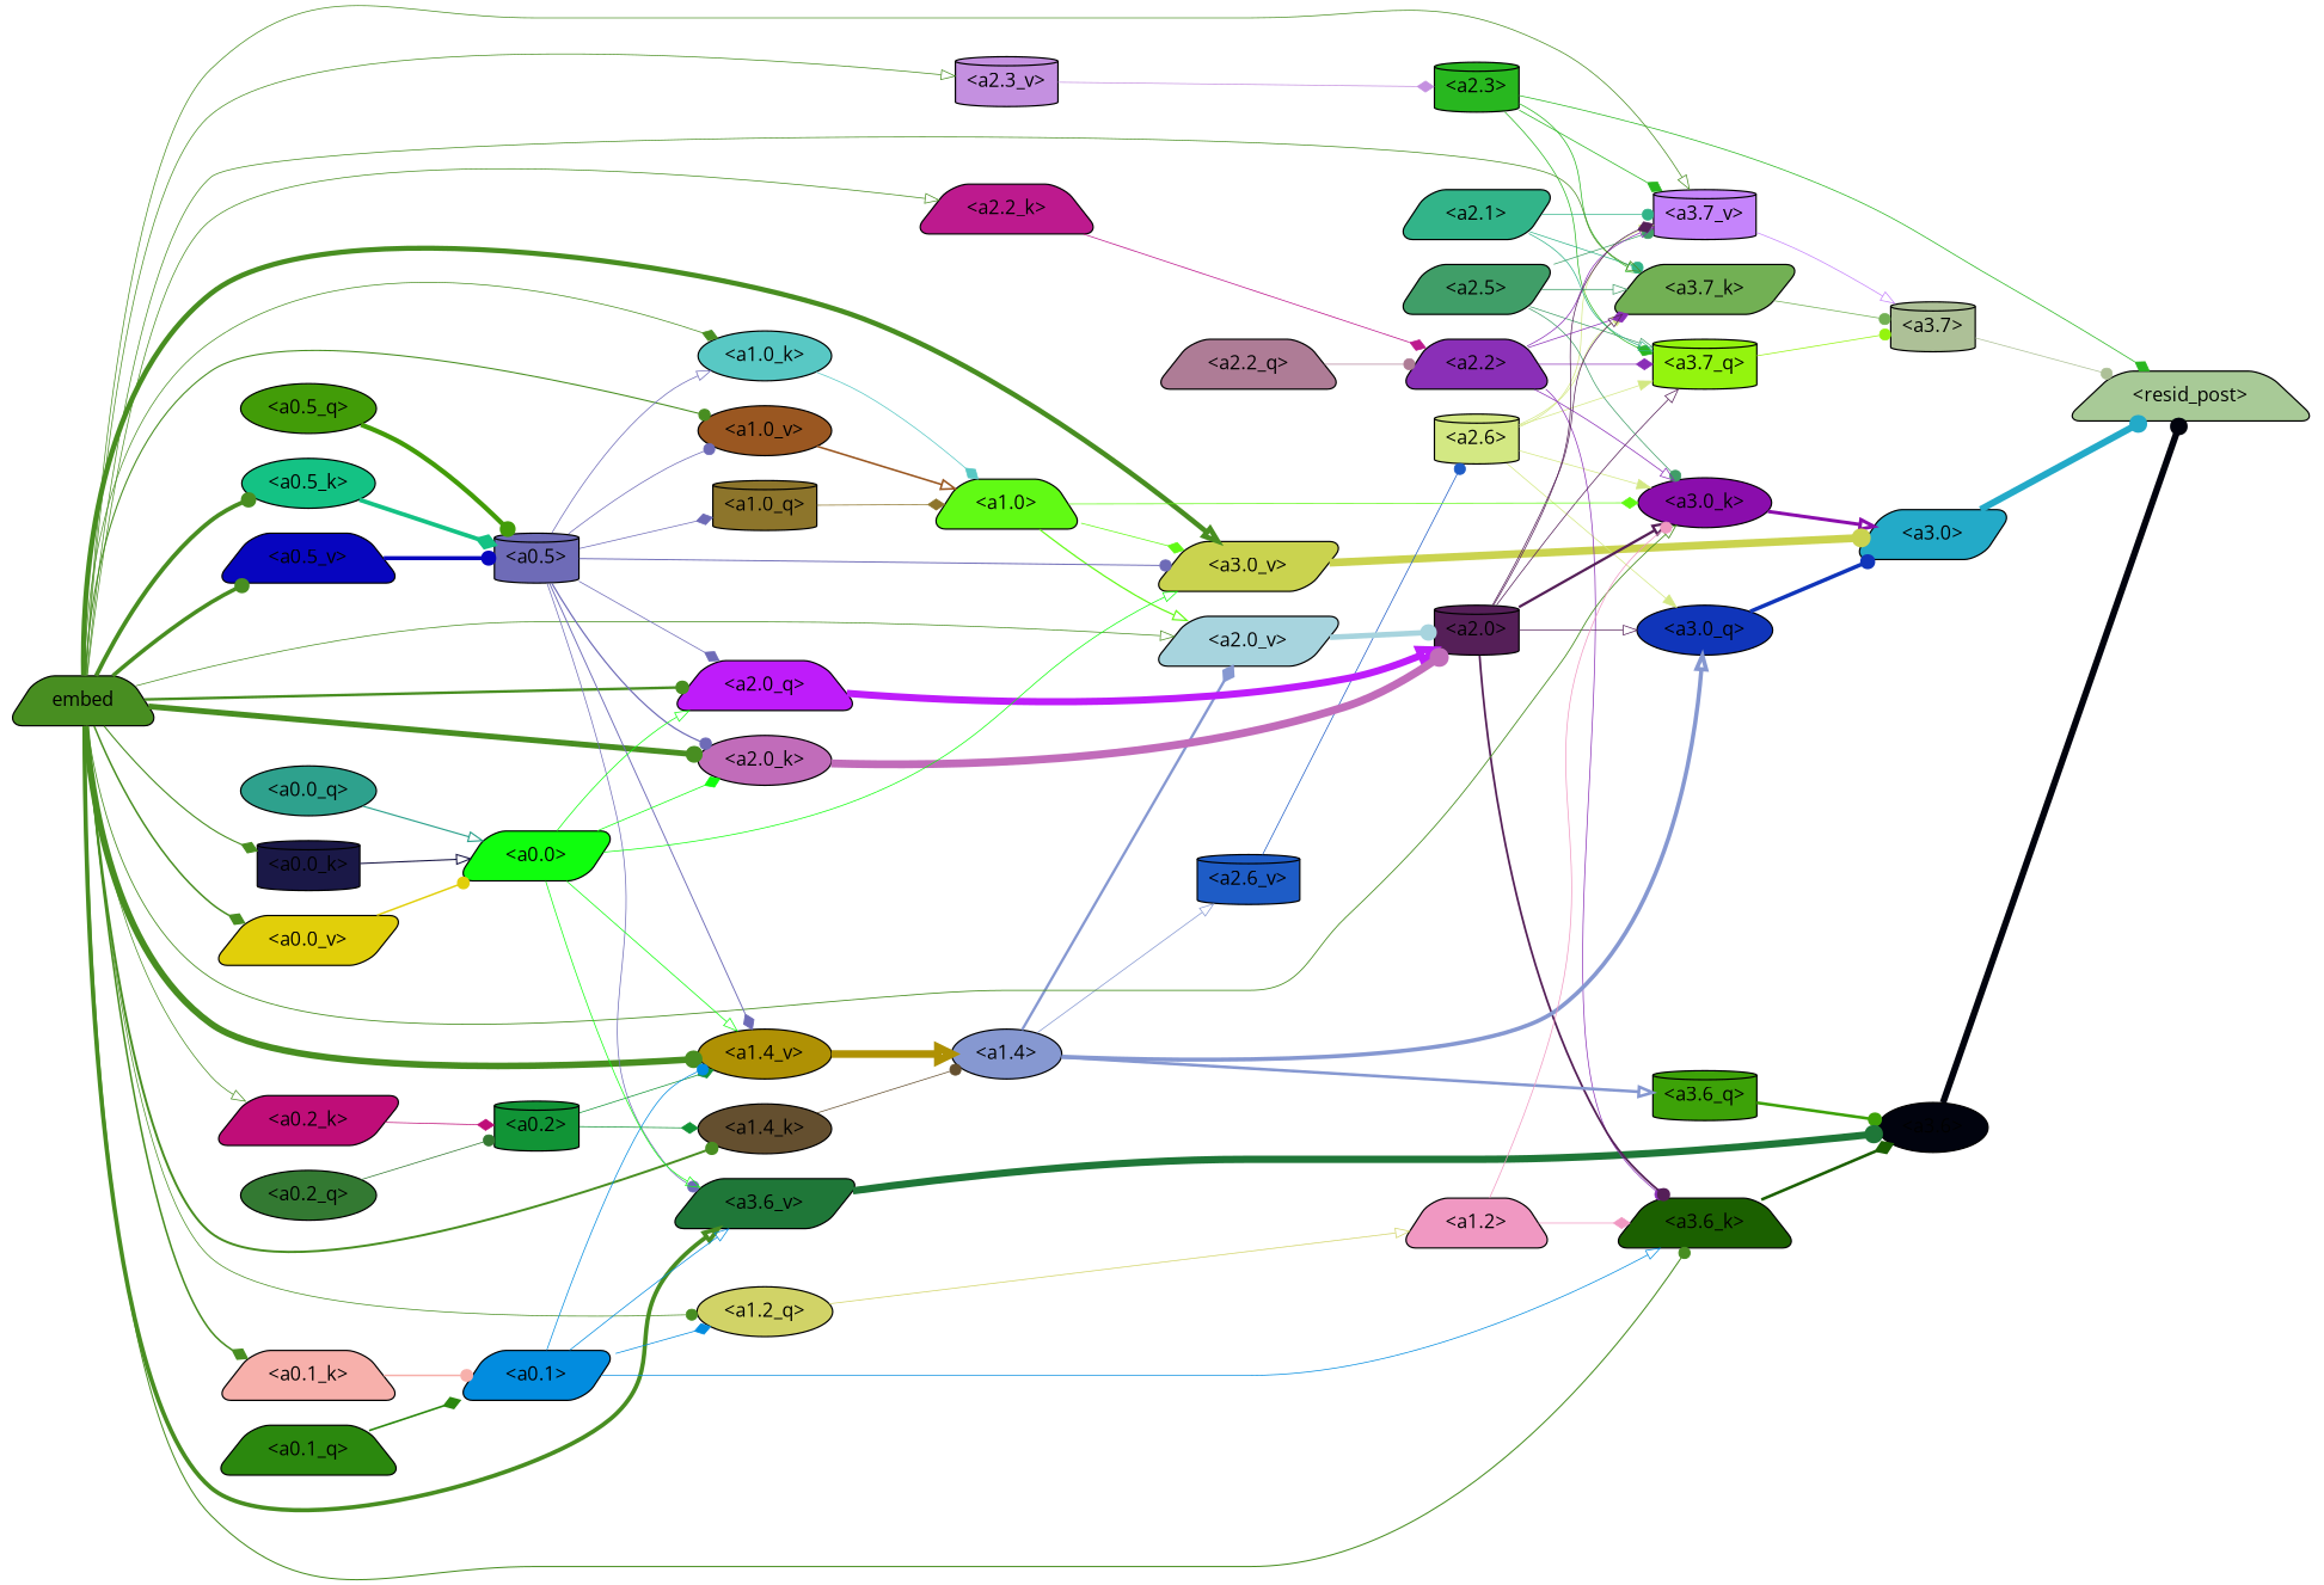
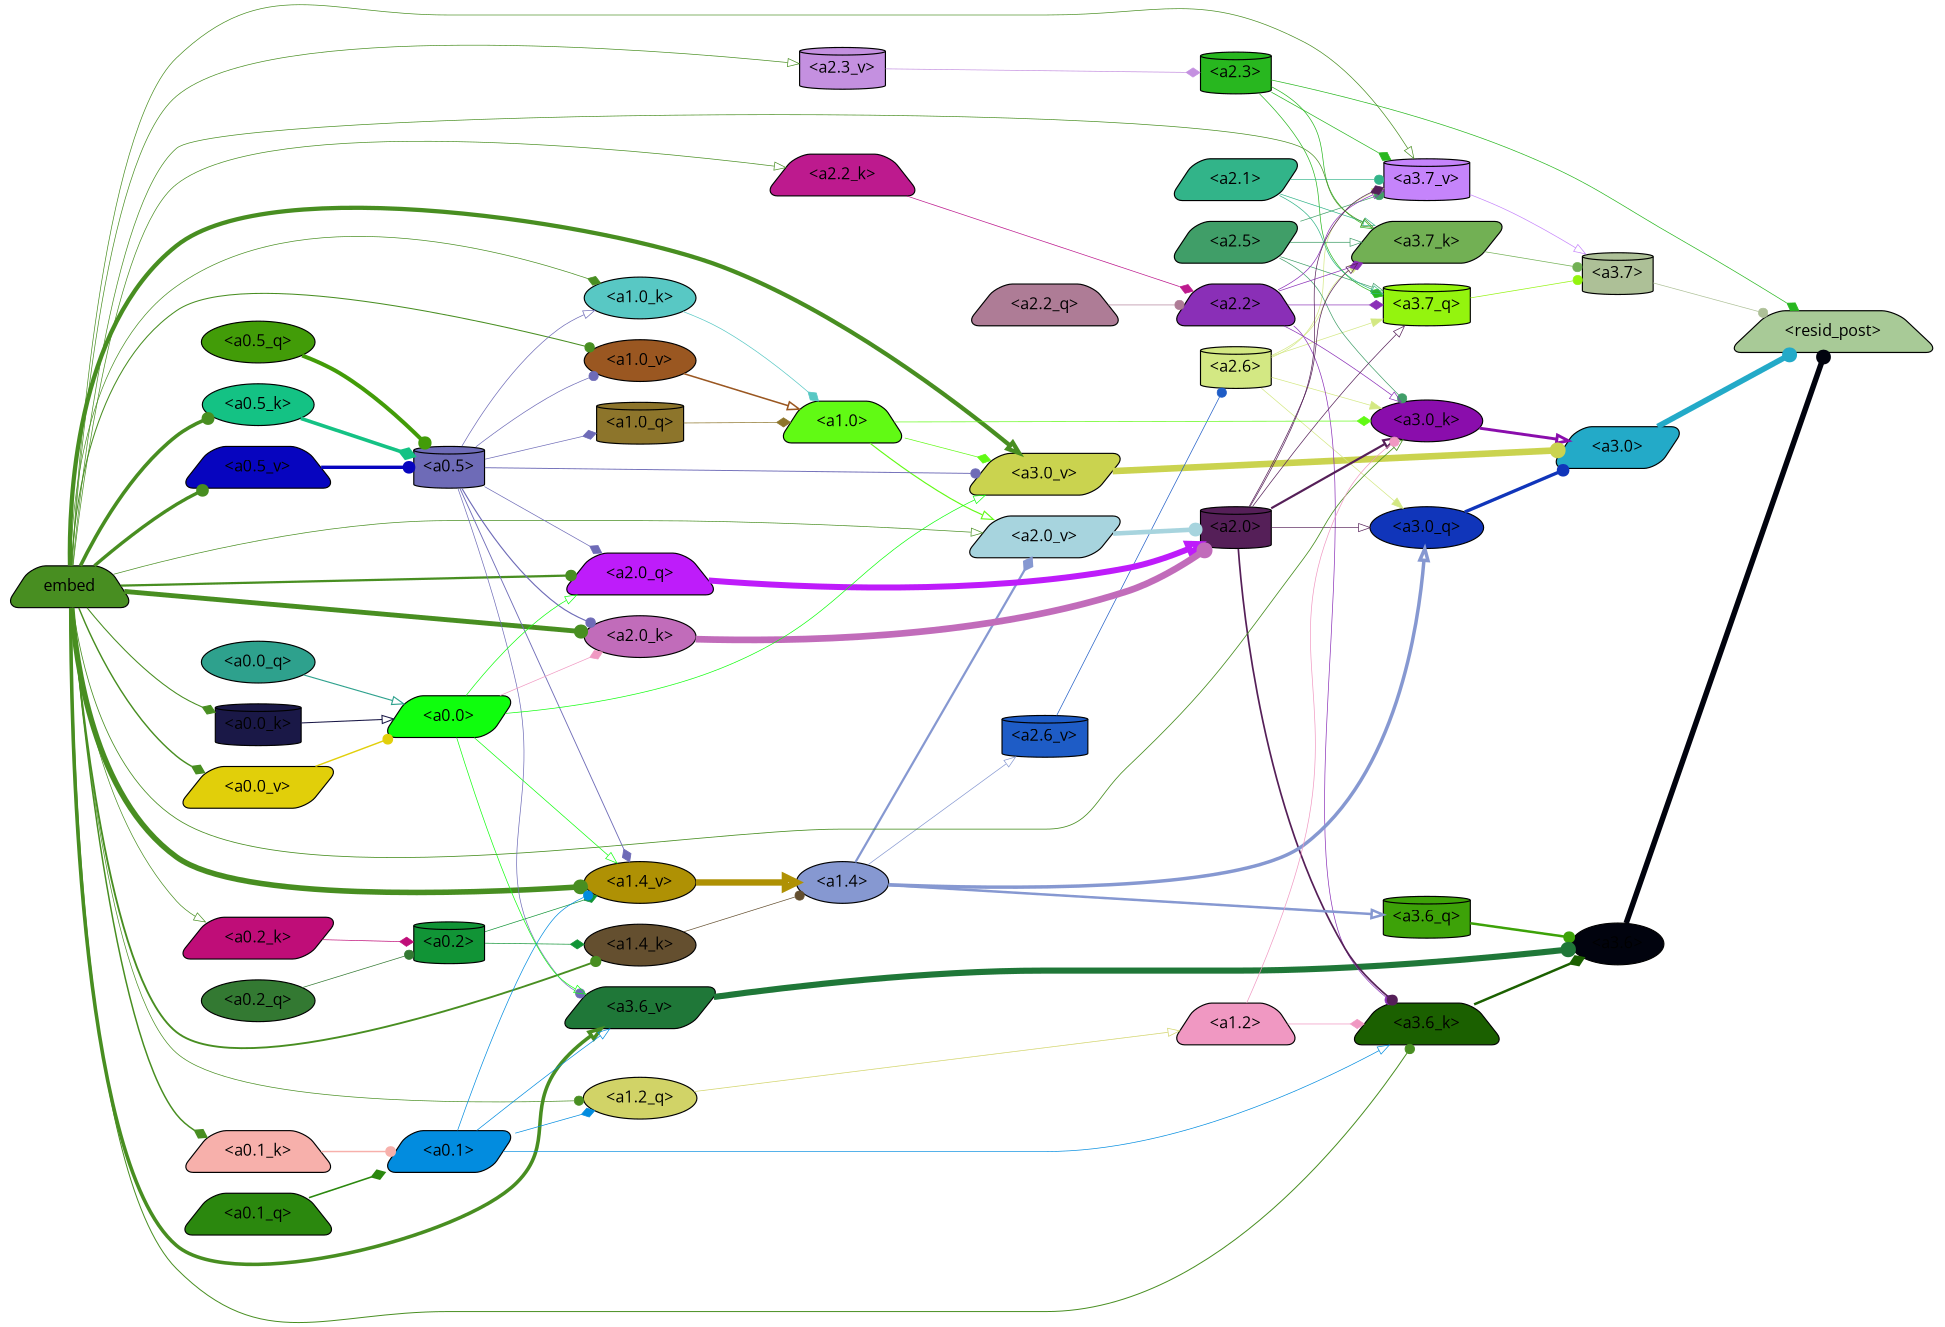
  strict digraph {
    fontname="Open Sans"
    rankdir=LR
    splines=true
    node [color=black fontname="Open Sans" shape=ellipse style="filled, rounded"]
    edge [arrowhead=dot color="#488e21" fontname="Open Sans" penwidth=0.6]
    "<a3.7>" [fillcolor="#adc097" shape=cylinder]
    "<resid_post>" [fillcolor="#a8ca97" shape=trapezium]
    "<a3.6>" [fillcolor="#01030e"]
    "<a3.0>" [fillcolor="#23aac8" shape=parallelogram]
    "<a2.3>" [fillcolor="#28b71f" shape=cylinder]
    "<a3.7_q>" [fillcolor="#94f40e" shape=cylinder]
    "<a3.7_k>" [fillcolor="#72b054" shape=parallelogram]
    "<a3.7_v>" [fillcolor="#c584fb" shape=cylinder]
    "<a3.6_q>" [fillcolor="#3da208" shape=cylinder]
    "<a3.0_q>" [fillcolor="#1035ba"]
    "<a3.6_k>" [fillcolor="#1b6000" shape=trapezium]
    "<a3.0_k>" [fillcolor="#8a0dac"]
    "<a3.6_v>" [fillcolor="#1f7738" shape=parallelogram]
    "<a3.0_v>" [fillcolor="#cad34f" shape=parallelogram]
    "<a2.6>" [fillcolor="#d3e883" shape=cylinder]
    "<a2.5>" [fillcolor="#409e68" shape=parallelogram]
    "<a2.2>" [fillcolor="#8a2fb7" shape=trapezium]
    "<a2.1>" [fillcolor="#32b489" shape=parallelogram]
    "<a2.0>" [fillcolor="#551f58" shape=cylinder]
    "<a1.4>" [fillcolor="#8698d1"]
    "<a2.6_v>" [fillcolor="#1e5cc6" shape=cylinder]
    "<a2.0_v>" [fillcolor="#a7d4de" shape=parallelogram]
    embed [fillcolor="#488e21" shape=trapezium]
    "<a2.0_q>" [fillcolor="#be1cfa" shape=trapezium]
    "<a2.2_k>" [fillcolor="#bd1a8e" shape=trapezium]
    "<a2.0_k>" [fillcolor="#c16cba"]
    "<a2.3_v>" [fillcolor="#c490e0" shape=cylinder]
    "<a1.2_q>" [fillcolor="#d1d367"]
    "<a1.4_k>" [fillcolor="#644f2f"]
    "<a1.0_k>" [fillcolor="#58c8c4"]
    "<a1.4_v>" [fillcolor="#af9104"]
    "<a1.0_v>" [fillcolor="#9a5721"]
    "<a0.5_k>" [fillcolor="#14c284"]
    "<a0.2_k>" [fillcolor="#bf0d78" shape=parallelogram]
    "<a0.1_k>" [fillcolor="#f7b0ab" shape=trapezium]
    "<a0.0_k>" [fillcolor="#1a1847" shape=cylinder]
    "<a0.5_v>" [fillcolor="#0705bf" shape=trapezium]
    "<a0.0_v>" [fillcolor="#e1cf0a" shape=parallelogram]
    "<a1.2>" [fillcolor="#f098c2" shape=trapezium]
    "<a1.0>" [fillcolor="#61fa14" shape=trapezium]
    "<a0.5>" [fillcolor="#6e6bb7" shape=cylinder]
    "<a0.2>" [fillcolor="#119436" shape=cylinder]
    "<a0.1>" [fillcolor="#028cdf" shape=parallelogram]
    "<a0.0>" [fillcolor="#0ffe0d" shape=parallelogram]
    "<a1.0_q>" [fillcolor="#8d752b" shape=cylinder]
    "<a2.2_q>" [fillcolor="#ae7c96" shape=trapezium]
    "<a0.5_q>" [fillcolor="#429c08"]
    "<a0.2_q>" [fillcolor="#337932"]
    "<a0.1_q>" [fillcolor="#2b880e" shape=trapezium]
    "<a0.0_q>" [fillcolor="#2ea18d"]
    "<a3.7>" -> "<resid_post>" [color="#adc097"]
    "<a3.6>" -> "<resid_post>" [color="#01030e" penwidth=4.7534414529800415]
    "<a3.0>" -> "<resid_post>" [color="#23aac8" penwidth=4.898576855659485]
    "<a2.3>" -> "<resid_post>" [arrowhead=diamond color="#28b71f"]
    "<a2.3>" -> "<a3.7_q>" [arrowhead=diamond color="#28b71f"]
    "<a2.3>" -> "<a3.7_k>" [arrowhead=onormal color="#28b71f"]
    "<a2.3>" -> "<a3.7_v>" [arrowhead=diamond color="#28b71f"]
    "<a3.7_q>" -> "<a3.7>" [color="#94f40e"]
    "<a3.7_k>" -> "<a3.7>" [color="#72b054"]
    "<a3.7_v>" -> "<a3.7>" [arrowhead=onormal color="#c584fb"]
    "<a3.6_q>" -> "<a3.6>" [color="#3da208" penwidth=2.160832464694977]
    "<a3.0_q>" -> "<a3.0>" [color="#1035ba" penwidth=2.870753765106201]
    "<a3.6_k>" -> "<a3.6>" [arrowhead=diamond color="#1b6000" penwidth=2.13908451795578]
    "<a3.0_k>" -> "<a3.0>" [arrowhead=onormal color="#8a0dac" penwidth=2.520303964614868]
    "<a3.6_v>" -> "<a3.6>" [color="#1f7738" penwidth=5.297133803367615]
    "<a3.0_v>" -> "<a3.0>" [color="#cad34f" penwidth=5.680712580680847]
    "<a2.6>" -> "<a3.7_q>" [color="#d3e883" arrowhead=""]
    "<a2.6>" -> "<a3.7_k>" [color="#d3e883" arrowhead=""]
    "<a2.6>" -> "<a3.7_v>" [color="#d3e883" arrowhead=""]
    "<a2.6>" -> "<a3.0_q>" [color="#d3e883" arrowhead=""]
    "<a2.6>" -> "<a3.0_k>" [color="#d3e883" arrowhead=""]
    "<a2.5>" -> "<a3.7_q>" [arrowhead=onormal color="#409e68"]
    "<a2.5>" -> "<a3.7_k>" [arrowhead=onormal color="#409e68"]
    "<a2.5>" -> "<a3.7_v>" [color="#409e68"]
    "<a2.5>" -> "<a3.0_k>" [color="#409e68"]
    "<a2.2>" -> "<a3.7_q>" [arrowhead=diamond color="#8a2fb7"]
    "<a2.2>" -> "<a3.7_k>" [arrowhead=diamond color="#8a2fb7"]
    "<a2.2>" -> "<a3.7_v>" [arrowhead=onormal color="#8a2fb7"]
    "<a2.2>" -> "<a3.6_k>" [color="#8a2fb7"]
    "<a2.2>" -> "<a3.0_k>" [arrowhead=onormal color="#8a2fb7"]
    "<a2.1>" -> "<a3.7_q>" [arrowhead=onormal color="#32b489"]
-   "<a2.1>" -> "<a3.7_k>" [color="#32b489"]
+   "<a2.1>" -> "<a3.7_k>" [arrowhead=onormal color="#32b489"]
    "<a2.1>" -> "<a3.7_v>" [color="#32b489"]
    "<a2.0>" -> "<a3.7_q>" [arrowhead=onormal color="#551f58"]
    "<a2.0>" -> "<a3.7_k>" [arrowhead=onormal color="#551f58"]
    "<a2.0>" -> "<a3.7_v>" [arrowhead=diamond color="#551f58"]
    "<a2.0>" -> "<a3.0_q>" [arrowhead=onormal color="#551f58"]
    "<a2.0>" -> "<a3.6_k>" [color="#551f58" penwidth=1.4784413101151586]
    "<a2.0>" -> "<a3.0_k>" [arrowhead=onormal color="#551f58" penwidth=1.8858084231615067]
    "<a1.4>" -> "<a3.6_q>" [arrowhead=onormal color="#8698d1" penwidth=2.149975523352623]
    "<a1.4>" -> "<a3.0_q>" [arrowhead=onormal color="#8698d1" penwidth=3.0018038749694824]
    "<a1.4>" -> "<a2.6_v>" [arrowhead=onormal color="#8698d1"]
    "<a1.4>" -> "<a2.0_v>" [arrowhead=diamond color="#8698d1" penwidth=1.925402581691742]
    "<a2.6_v>" -> "<a2.6>" [color="#1e5cc6"]
    "<a2.0_v>" -> "<a2.0>" [color="#a7d4de" penwidth=3.9731863737106323]
    embed -> "<a3.7_k>" [arrowhead=onormal]
    embed -> "<a3.7_v>" [arrowhead=onormal]
    embed -> "<a3.6_k>" [penwidth=0.8552796393632889]
    embed -> "<a3.0_k>" [arrowhead=onormal penwidth=0.691851794719696]
    embed -> "<a3.6_v>" [arrowhead=onormal penwidth=3.067279100418091]
    embed -> "<a3.0_v>" [arrowhead=onormal penwidth=3.6927278637886047]
    embed -> "<a2.0_v>" [arrowhead=onormal]
    embed -> "<a2.0_q>" [penwidth=1.944248914718628]
    embed -> "<a2.2_k>" [arrowhead=onormal]
    embed -> "<a2.0_k>" [penwidth=4.198909968137741]
    embed -> "<a2.3_v>" [arrowhead=onormal]
    embed -> "<a1.2_q>"
    embed -> "<a1.4_k>" [penwidth=1.6299549341201782]
    embed -> "<a1.0_k>" [arrowhead=diamond]
    embed -> "<a1.4_v>" [penwidth=4.780120432376862]
    embed -> "<a1.0_v>" [penwidth=0.8886437299661338]
    embed -> "<a0.5_k>" [penwidth=3.105745553970337]
    embed -> "<a0.2_k>" [arrowhead=onormal]
    embed -> "<a0.1_k>" [arrowhead=diamond penwidth=1.2916448712348938]
    embed -> "<a0.0_k>" [arrowhead=diamond penwidth=0.9117003679275513]
    embed -> "<a0.5_v>" [penwidth=2.905687689781189]
    embed -> "<a0.0_v>" [arrowhead=diamond penwidth=1.2382409572601318]
    "<a2.0_q>" -> "<a2.0>" [arrowhead=onormal color="#be1cfa" penwidth=5.1847569942474365]
    "<a2.2_k>" -> "<a2.2>" [arrowhead=diamond color="#bd1a8e" penwidth=0.6149471998214722]
    "<a2.0_k>" -> "<a2.0>" [color="#c16cba" penwidth=5.773491740226746]
    "<a2.3_v>" -> "<a2.3>" [arrowhead=diamond color="#c490e0"]
    "<a1.2_q>" -> "<a1.2>" [arrowhead=onormal color="#d1d367"]
    "<a1.4_k>" -> "<a1.4>" [color="#644f2f"]
    "<a1.0_k>" -> "<a1.0>" [arrowhead=diamond color="#58c8c4"]
    "<a1.4_v>" -> "<a1.4>" [arrowhead=onormal color="#af9104" penwidth=5.565408229827881]
    "<a1.0_v>" -> "<a1.0>" [arrowhead=onormal color="#9a5721" penwidth=1.3358666002750397]
    "<a0.5_k>" -> "<a0.5>" [arrowhead=diamond color="#14c284" penwidth=3.105746805667877]
    "<a0.2_k>" -> "<a0.2>" [arrowhead=diamond color="#bf0d78"]
    "<a0.1_k>" -> "<a0.1>" [color="#f7b0ab" penwidth=1.2916463017463684]
    "<a0.0_k>" -> "<a0.0>" [arrowhead=onormal color="#1a1847" penwidth=0.9117016792297363]
    "<a0.5_v>" -> "<a0.5>" [color="#0705bf" penwidth=2.9294926524162292]
    "<a0.0_v>" -> "<a0.0>" [color="#e1cf0a" penwidth=1.2382320165634155]
    "<a1.2>" -> "<a3.6_k>" [arrowhead=diamond color="#f098c2"]
    "<a1.2>" -> "<a3.0_k>" [color="#f098c2"]
    "<a1.0>" -> "<a3.0_k>" [arrowhead=diamond color="#61fa14"]
    "<a1.0>" -> "<a3.0_v>" [arrowhead=diamond color="#61fa14"]
    "<a1.0>" -> "<a2.0_v>" [arrowhead=onormal color="#61fa14" penwidth=0.9920598268508911]
    "<a0.5>" -> "<a3.6_v>" [color="#6e6bb7"]
    "<a0.5>" -> "<a3.0_v>" [color="#6e6bb7" penwidth=0.8028683364391327]
    "<a0.5>" -> "<a2.0_q>" [arrowhead=diamond color="#6e6bb7"]
    "<a0.5>" -> "<a2.0_k>" [color="#6e6bb7" penwidth=0.9883035719394684]
    "<a0.5>" -> "<a1.0_k>" [arrowhead=onormal color="#6e6bb7"]
    "<a0.5>" -> "<a1.4_v>" [arrowhead=diamond color="#6e6bb7" penwidth=0.7686666250228882]
    "<a0.5>" -> "<a1.0_v>" [color="#6e6bb7"]
    "<a0.5>" -> "<a1.0_q>" [arrowhead=diamond color="#6e6bb7"]
    "<a0.2>" -> "<a1.4_k>" [arrowhead=diamond color="#119436"]
    "<a0.2>" -> "<a1.4_v>" [arrowhead=diamond color="#119436"]
    "<a0.1>" -> "<a3.6_k>" [arrowhead=onormal color="#028cdf"]
    "<a0.1>" -> "<a3.6_v>" [arrowhead=onormal color="#028cdf"]
    "<a0.1>" -> "<a1.2_q>" [arrowhead=diamond color="#028cdf"]
    "<a0.1>" -> "<a1.4_v>" [color="#028cdf"]
    "<a0.0>" -> "<a3.6_v>" [arrowhead=onormal color="#0ffe0d"]
    "<a0.0>" -> "<a3.0_v>" [arrowhead=onormal color="#0ffe0d"]
    "<a0.0>" -> "<a2.0_q>" [arrowhead=onormal color="#0ffe0d"]
-   "<a0.0>" -> "<a2.0_k>" [arrowhead=diamond color="#0ffe0d"]
+   "<a0.0>" -> "<a2.0_k>" [arrowhead=diamond color="#f098c2"]
    "<a0.0>" -> "<a1.4_v>" [arrowhead=onormal color="#0ffe0d"]
    "<a1.0_q>" -> "<a1.0>" [arrowhead=diamond color="#8d752b"]
    "<a2.2_q>" -> "<a2.2>" [color="#ae7c96"]
    "<a0.5_q>" -> "<a0.5>" [color="#429c08" penwidth=3.473052144050598]
    "<a0.2_q>" -> "<a0.2>" [color="#337932" penwidth=0.615731954574585]
    "<a0.1_q>" -> "<a0.1>" [arrowhead=diamond color="#2b880e" penwidth=1.372210443019867]
    "<a0.0_q>" -> "<a0.0>" [arrowhead=onormal color="#2ea18d" penwidth=0.9833199977874756]
  }
